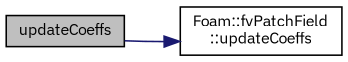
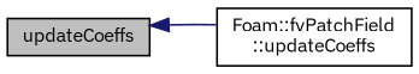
  digraph {
    rankdir=LR
    fontname="IBM Plex Sans"
    node [color=black fontname="IBM Plex Sans" fontsize=10 shape=record]
    n1 [fillcolor=grey75 fontcolor=black height=0.2 label=updateCoeffs style=filled width=0.4]
    n2 [height=0.2 label="Foam::fvPatchField\l::updateCoeffs" width=0.4]
-   n1 -> n2 [color=midnightblue fontname="IBM Plex Sans" fontsize=10 labelfontname=FreeSans labelfontsize=10 style=solid]
+   n2 -> n1 [color=midnightblue fontname="IBM Plex Sans" fontsize=10 labelfontname=FreeSans labelfontsize=10 style=solid]
  }
